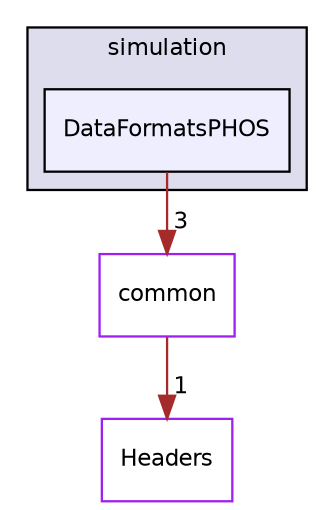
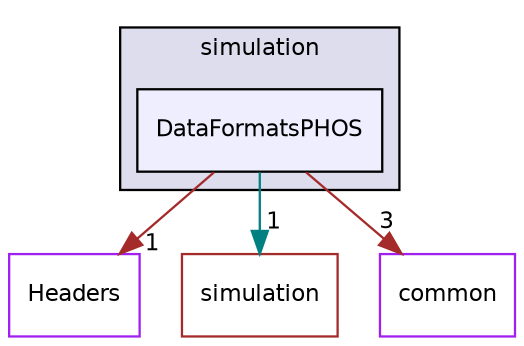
  digraph {
    compound=true
    node [color=purple fontname=Helvetica fontsize=10 shape=box]
    edge [color=brown headlabel=1 labeldistance=1.5 labelfontname=Helvetica labelfontsize=10]
    n1 [color=black fillcolor="#eeeeff" label=DataFormatsPHOS pencolor=black style=filled]
    n2 [label=Headers]
+   n3 [color=brown label=simulation]
    n4 [label=common]
    subgraph cluster_1 {
      bgcolor="#ddddee"
      fontname=Helvetica
      fontsize=10
      label=simulation
      pencolor=black
      n1
    }
-   n4 -> n2
+   n1 -> n2
+   n1 -> n3 [color=teal]
    n1 -> n4 [headlabel=3]
  }
